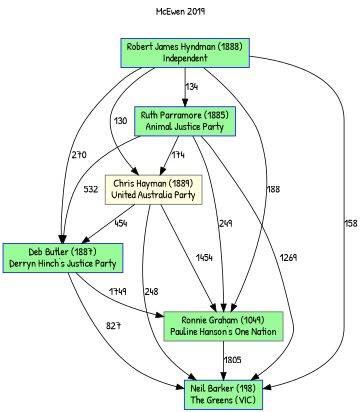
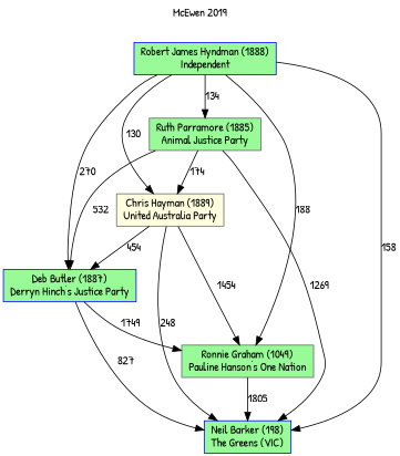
  digraph {
    fontname="Patrick Hand"
    label="McEwen 2019"
    labelloc=t
    mclimit=10
    node [color=gray40 fillcolor=palegreen fontname="Patrick Hand" shape=box style=filled]
    edge [fontname="Patrick Hand"]
    n1 [fillcolor=lightyellow label="Chris Hayman (1889)\nUnited Australia Party"]
    n2 [color=blue label="Deb Butler (1887)\nDerryn Hinch's Justice Party"]
    n3 [color=blue label="Neil Barker (198)\nThe Greens (VIC)"]
    n4 [label="Ronnie Graham (1049)\nPauline Hanson's One Nation"]
    n5 [color=blue label="Robert James Hyndman (1888)\nIndependent"]
-   n6 [color=blue label="Ruth Parramore (1885)\nAnimal Justice Party"]
+   n6 [label="Ruth Parramore (1885)\nAnimal Justice Party"]
    n1 -> n2 [label=454]
    n1 -> n3 [label=248]
    n1 -> n4 [label=1454]
    n2 -> n3 [label=827]
    n2 -> n4 [label=1749]
    n4 -> n3 [label=1805]
    n5 -> n1 [label=130]
    n5 -> n2 [label=270]
    n5 -> n3 [label=158]
    n5 -> n4 [label=188]
    n5 -> n6 [label=134]
    n6 -> n1 [label=174]
    n6 -> n2 [label=532]
    n6 -> n3 [label=1269]
-   n6 -> n4 [label=249]
  }
